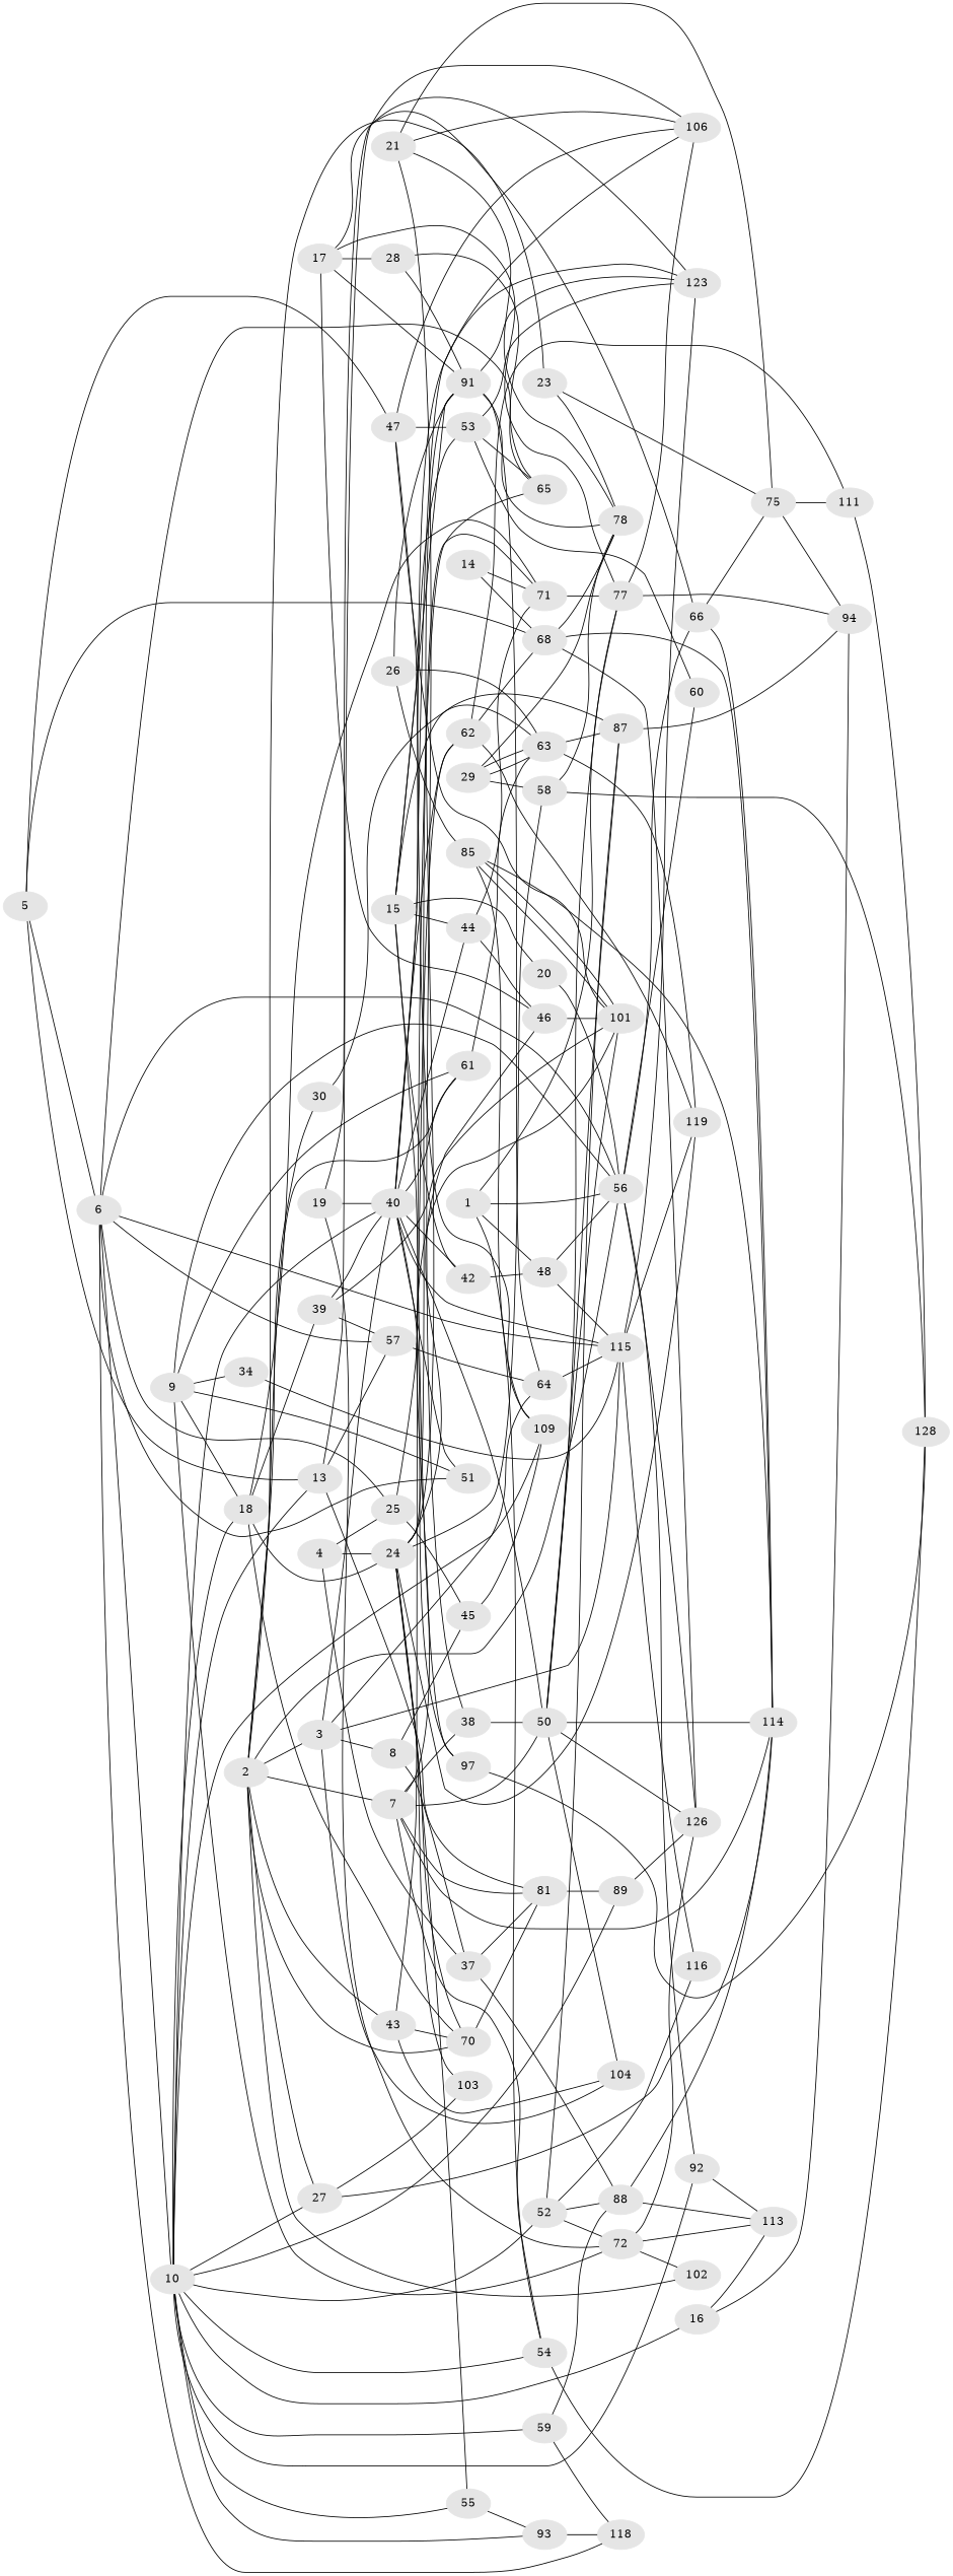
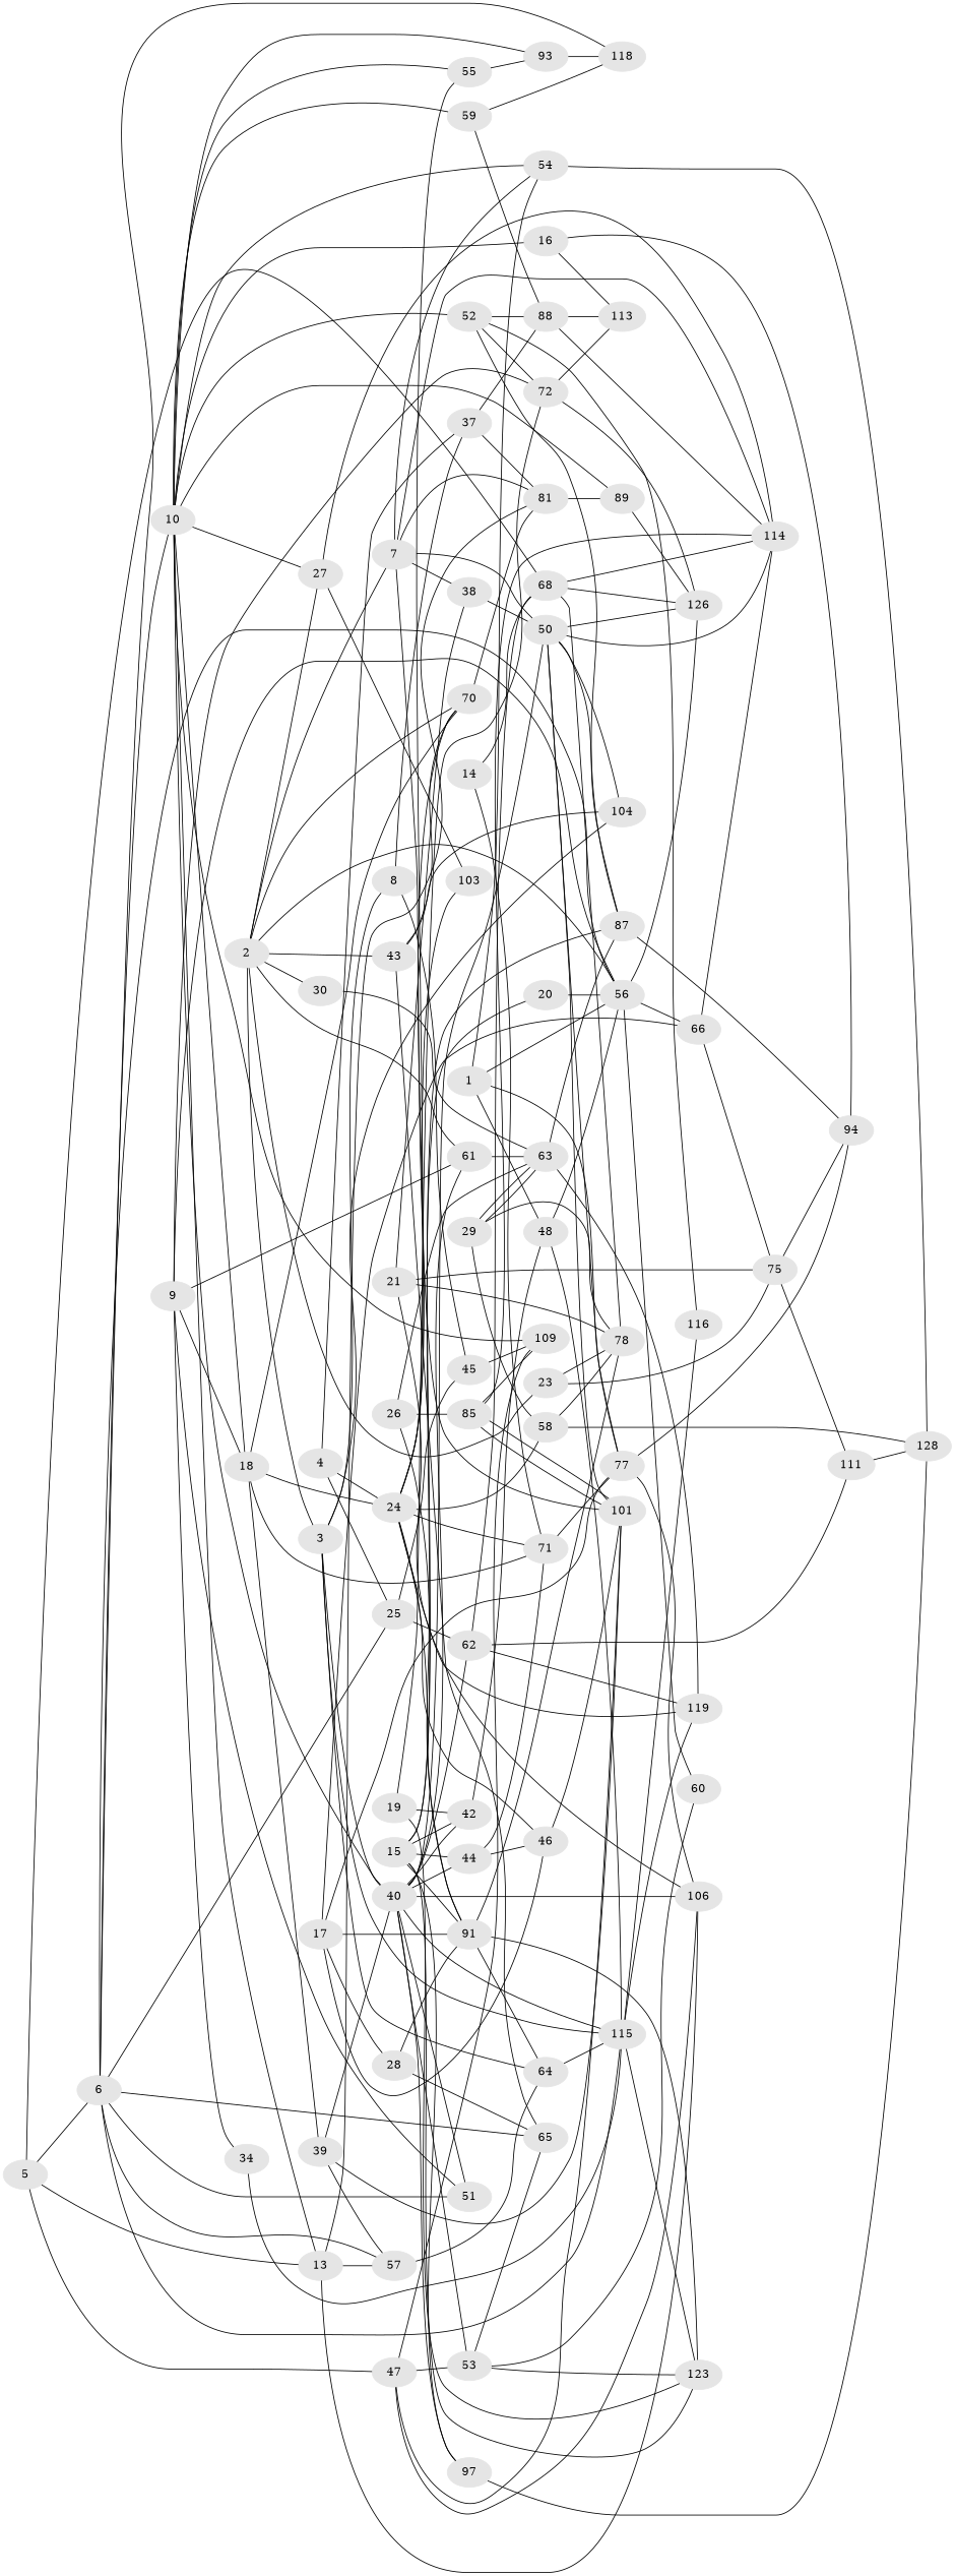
  graph {
    rankdir=LR
    node [color=gray90 style=filled]
    1 [super="+35"]
    48
    54
    56 [super="+95"]
    77
    115 [super="+121"]
    128
-   92
    66
    126
    60
    106 [super="+130"]
    94
    2 [super="+96+33"]
    3 [super="+79"]
    7 [super="+120"]
    23
    27
    30
    43
    61
    70
-   102
    8
    40 [super="+84+67"]
    64
    104
    38
    50 [super="+73+122"]
    81
    101 [super="+112"]
    114
    75
    78
    103
    63 [super="+91"]
    65
    37
    45
    51
    42
    44 [super="+125"]
    97
    62
    53 [super="+83"]
    119
    123
    116
    24 [super="+32"]
    55
    71
    n52 [label=91 super="+105"]
    46
    58
    4
    25
    88
    5 [super="+31"]
    6 [super="+36"]
    13
    47
    68 [super="+110"]
    10 [super="+76+80"]
    57
    118
    109
    18 [super="+99"]
    16
    52 [super="+82"]
    59
    89
    93 [super="+127"]
    87
    9 [super="+11"]
    34
    72
    39
    113
    14
    15 [super="+129+74"]
    20
    17 [super="+22"]
    28
    19
    21
    111
    26
    85
    29
    1 -- 48
    1 -- 54
    1 -- 56
    1 -- 77
    48 -- 56
    48 -- 115
    54 -- 128
-   56 -- 92
    56 -- 66
    56 -- 126
    56 -- 60
    77 -- 106
    77 -- 94
    115 -- 119
    115 -- 123
    115 -- 116
-   92 -- 113
    66 -- 114
    66 -- 75
    2 -- 56
    2 -- 3
    2 -- 7
    2 -- 23
    2 -- 27
    2 -- 30
    2 -- 43
    2 -- 61
    2 -- 70
-   2 -- 102
    3 -- 115
    3 -- 8
    3 -- 40
    3 -- 64
    3 -- 104
    7 -- 54
    7 -- 38
    7 -- 50
    7 -- 81
    7 -- 101
    7 -- 114
    23 -- 75
    23 -- 78
    27 -- 114
    27 -- 103
    30 -- 63
    43 -- 70
    43 -- 104
    43 -- 65
    61 -- 63
    70 -- 81
    8 -- 37
    8 -- 45
    40 -- 115
    40 -- 106
    40 -- 61
    40 -- 50
    40 -- 51
    40 -- 42
    40 -- 44
    40 -- 97
    40 -- 62
    40 -- 53
    64 -- 115
    38 -- 50
    50 -- 77
    50 -- 126
    50 -- 104
    50 -- 101
    50 -- 114
    50 -- 87
    81 -- 89
    75 -- 94
    75 -- 111
    63 -- 119
    63 -- 87
    37 -- 81
    37 -- 88
    45 -- 109
    42 -- 48
    44 -- 71
    44 -- 46
    97 -- 128
    62 -- 119
    62 -- 68
    62 -- 111
    53 -- 60
    53 -- 65
    53 -- 123
    24 -- 70
    24 -- 103
    24 -- 119
    24 -- 55
    24 -- 71
    24 -- n52
    24 -- 46
    24 -- 58
    55 -- 93
    71 -- 77
    n52 -- 64
    n52 -- 78
    n52 -- 123
    46 -- 101
    58 -- 128
    58 -- 78
    4 -- 37
    4 -- 24
    4 -- 25
    25 -- 45
    25 -- 62
    88 -- 114
    88 -- 113
    5 -- 6
    5 -- 13
    5 -- 47
    5 -- 68
    6 -- 56
    6 -- 115
    6 -- 65
    6 -- 51
    6 -- 25
    6 -- 10
    6 -- 57
    6 -- 118
    13 -- 106
    13 -- 81
    13 -- 57
    47 -- 106
    47 -- 101
    47 -- 53
    47 -- 109
    68 -- 126
    68 -- 114
    68 -- 78
    10 -- 54
-   10 -- 92
    10 -- 27
    10 -- 40 [weight=2]
    10 -- 55
    10 -- 13
    10 -- 109
    10 -- 18
    10 -- 16
    10 -- 52
    10 -- 59
    10 -- 89
    10 -- 93
    57 -- 64
    18 -- 70
    18 -- 24
    18 -- 71
    18 -- 39
    16 -- 94
    16 -- 113
    52 -- 116
    52 -- 88
    52 -- 87
    52 -- 72
    59 -- 88
    59 -- 118
    89 -- 126
    93 -- 118
    87 -- 94
    9 -- 56
    9 -- 61
    9 -- 51
    9 -- 18
    9 -- 34
    9 -- 72
    34 -- 115
    72 -- 126
-   72 -- 102
    72 -- 113
    39 -- 40
    39 -- 101
    39 -- 57
    14 -- 71
    14 -- 68
    15 -- 42
    15 -- 44 [weight=2]
    15 -- 97
    15 -- 123
    15 -- n52
    15 -- 87
    15 -- 20
    20 -- 56 [weight=2]
    17 -- 77
    17 -- 66
    17 -- n52
    17 -- 46
    17 -- 28
    28 -- 65
    28 -- n52
-   19 -- 40 [weight=2]
+   19 -- 42 [weight=2]
    19 -- 123
    19 -- 72
    21 -- 106
    21 -- 38
    21 -- 75
    21 -- 78
    111 -- 128
    26 -- 63
    26 -- n52
    26 -- 85
    85 -- 101
    85 -- 101
    85 -- 114
    85 -- 109
    29 -- 78
    29 -- 63
    29 -- 63
    29 -- 58
  }
